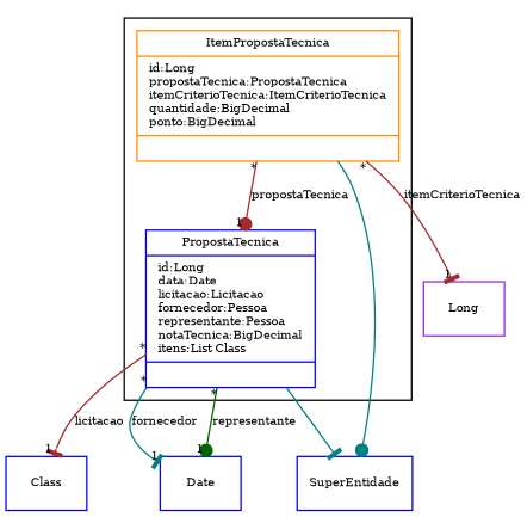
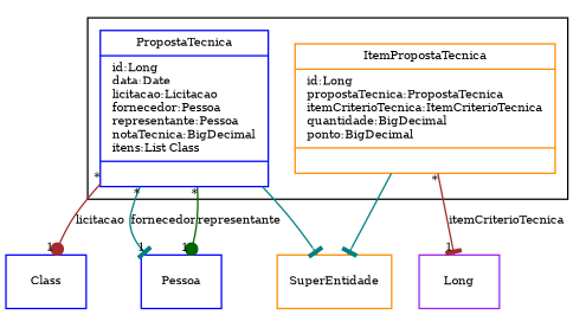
  digraph {
    fontname="Times-Roman"
    fontsize=8
    node [color=blue fontname="Times-Roman" fontsize=8 shape=record]
    edge [arrowhead=tee color=brown fontname="Times-Roman" fontsize=8 headlabel=1 taillabel="*"]
    n1 [label="{PropostaTecnica|id:Long\ldata:Date\llicitacao:Licitacao\lfornecedor:Pessoa\lrepresentante:Pessoa\lnotaTecnica:BigDecimal\litens:List Class\l|\l}"]
    n2 [color=darkorange label="{ItemPropostaTecnica|id:Long\lpropostaTecnica:PropostaTecnica\litemCriterioTecnica:ItemCriterioTecnica\lquantidade:BigDecimal\lponto:BigDecimal\l|\l}"]
    n3 [label=Class]
-   Pessoa [label=Date]
-   SuperEntidade
+   Pessoa
+   SuperEntidade [color=darkorange]
    n6 [color=purple label=Long]
    subgraph cluster_1 {
      n1
      n2
    }
-   n1 -> n3 [label=licitacao]
+   n1 -> n3 [arrowhead=dot label=licitacao]
    n1 -> Pessoa [color=teal label=fornecedor]
    n1 -> Pessoa [arrowhead=dot color=darkgreen label=representante]
    n1 -> SuperEntidade [color=teal headlabel="" taillabel=""]
-   n2 -> n1 [arrowhead=dot label=propostaTecnica]
-   n2 -> SuperEntidade [arrowhead=dot color=teal headlabel="" taillabel=""]
+   n2 -> SuperEntidade [color=teal headlabel="" taillabel=""]
    n2 -> n6 [label=itemCriterioTecnica]
  }
